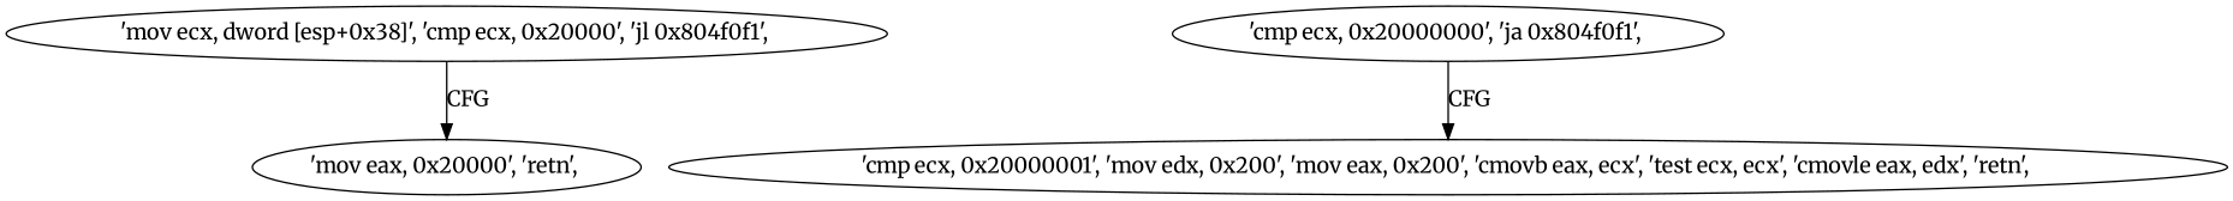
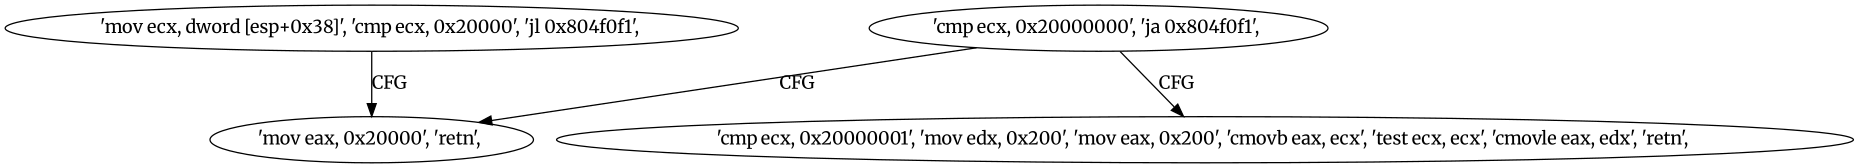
  digraph {
    fontname=Merriweather
    node [fontname=Merriweather]
    edge [fontname=Merriweather]
    n1 [label="'mov ecx, dword [esp+0x38]', 'cmp ecx, 0x20000', 'jl 0x804f0f1', "]
    n2 [label="'mov eax, 0x20000', 'retn', "]
    n3 [label="'cmp ecx, 0x20000000', 'ja 0x804f0f1', "]
    n4 [label="'cmp ecx, 0x20000001', 'mov edx, 0x200', 'mov eax, 0x200', 'cmovb eax, ecx', 'test ecx, ecx', 'cmovle eax, edx', 'retn', "]
    n1 -> n2 [label=CFG]
+   n3 -> n2 [label=CFG]
    n3 -> n4 [label=CFG]
  }
